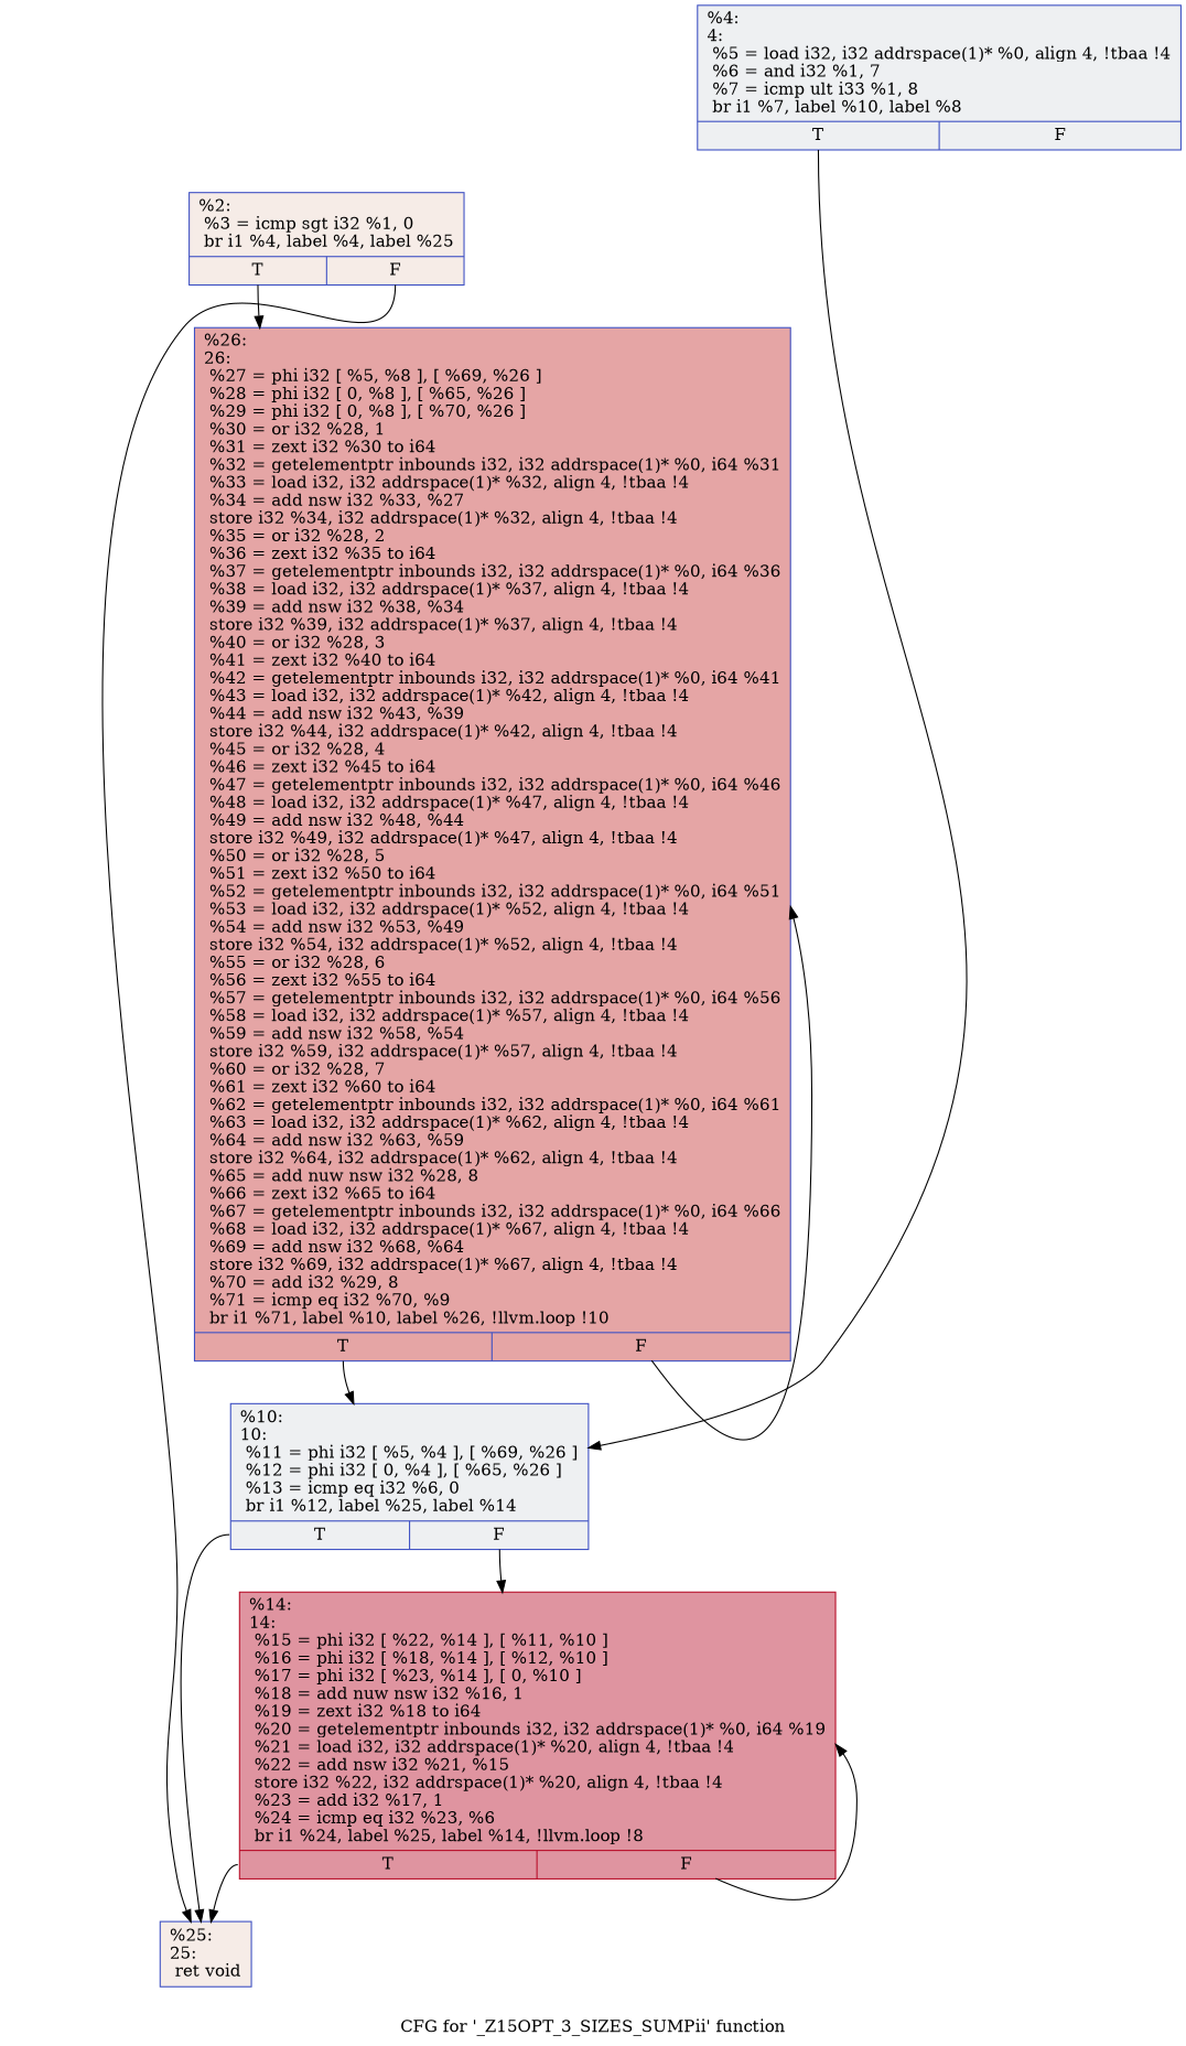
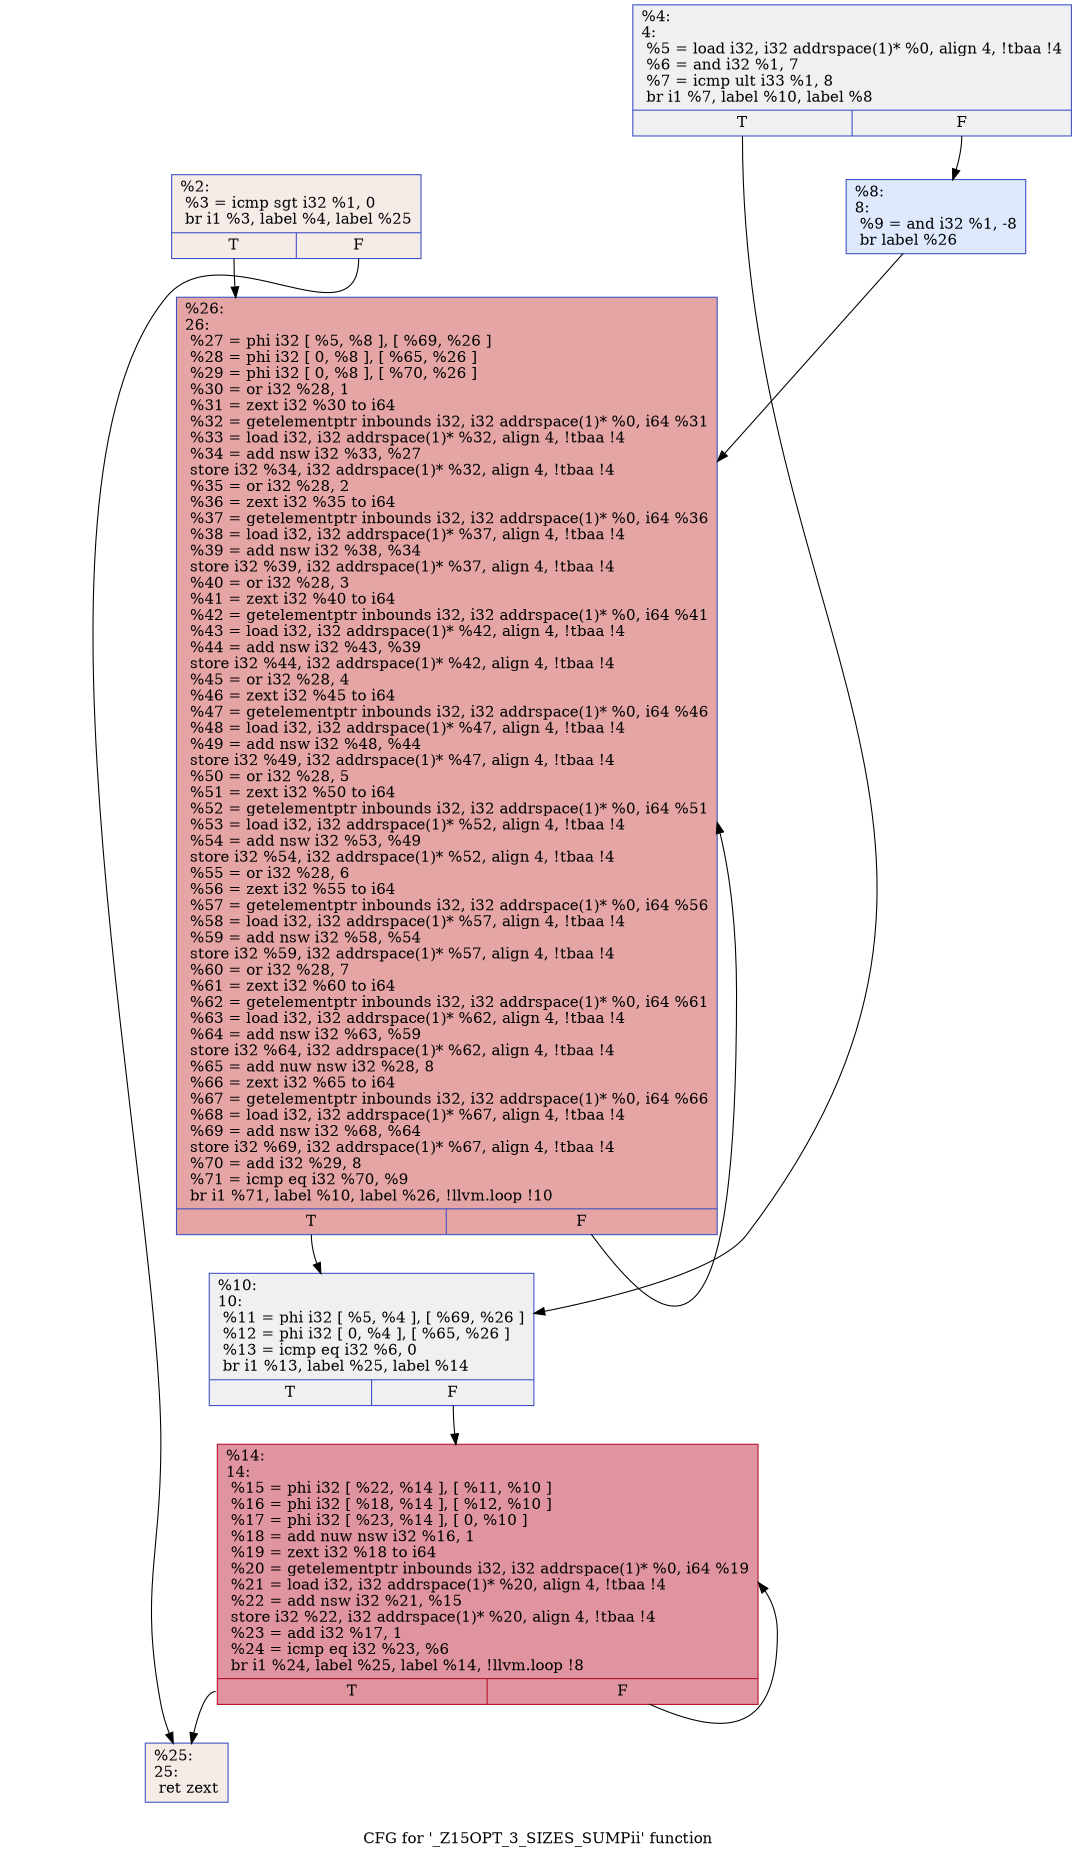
  digraph {
    label="CFG for '_Z15OPT_3_SIZES_SUMPii' function"
    node [color="#3d50c3ff" fillcolor="#ead5c970" shape=record style=filled]
    edge [tailport=s0]
-   n1 [label="{%2:\l  %3 = icmp sgt i32 %1, 0\l  br i1 %4, label %4, label %25\l|{<s0>T|<s1>F}}"]
-   n2 [label="{%25:\l25:                                               \l  ret void\l}"]
+   n1 [label="{%2:\l  %3 = icmp sgt i32 %1, 0\l  br i1 %3, label %4, label %25\l|{<s0>T|<s1>F}}"]
+   n2 [label="{%25:\l25:                                               \l  ret zext\l}"]
    n3 [fillcolor="#c5333470" label="{%26:\l26:                                               \l  %27 = phi i32 [ %5, %8 ], [ %69, %26 ]\l  %28 = phi i32 [ 0, %8 ], [ %65, %26 ]\l  %29 = phi i32 [ 0, %8 ], [ %70, %26 ]\l  %30 = or i32 %28, 1\l  %31 = zext i32 %30 to i64\l  %32 = getelementptr inbounds i32, i32 addrspace(1)* %0, i64 %31\l  %33 = load i32, i32 addrspace(1)* %32, align 4, !tbaa !4\l  %34 = add nsw i32 %33, %27\l  store i32 %34, i32 addrspace(1)* %32, align 4, !tbaa !4\l  %35 = or i32 %28, 2\l  %36 = zext i32 %35 to i64\l  %37 = getelementptr inbounds i32, i32 addrspace(1)* %0, i64 %36\l  %38 = load i32, i32 addrspace(1)* %37, align 4, !tbaa !4\l  %39 = add nsw i32 %38, %34\l  store i32 %39, i32 addrspace(1)* %37, align 4, !tbaa !4\l  %40 = or i32 %28, 3\l  %41 = zext i32 %40 to i64\l  %42 = getelementptr inbounds i32, i32 addrspace(1)* %0, i64 %41\l  %43 = load i32, i32 addrspace(1)* %42, align 4, !tbaa !4\l  %44 = add nsw i32 %43, %39\l  store i32 %44, i32 addrspace(1)* %42, align 4, !tbaa !4\l  %45 = or i32 %28, 4\l  %46 = zext i32 %45 to i64\l  %47 = getelementptr inbounds i32, i32 addrspace(1)* %0, i64 %46\l  %48 = load i32, i32 addrspace(1)* %47, align 4, !tbaa !4\l  %49 = add nsw i32 %48, %44\l  store i32 %49, i32 addrspace(1)* %47, align 4, !tbaa !4\l  %50 = or i32 %28, 5\l  %51 = zext i32 %50 to i64\l  %52 = getelementptr inbounds i32, i32 addrspace(1)* %0, i64 %51\l  %53 = load i32, i32 addrspace(1)* %52, align 4, !tbaa !4\l  %54 = add nsw i32 %53, %49\l  store i32 %54, i32 addrspace(1)* %52, align 4, !tbaa !4\l  %55 = or i32 %28, 6\l  %56 = zext i32 %55 to i64\l  %57 = getelementptr inbounds i32, i32 addrspace(1)* %0, i64 %56\l  %58 = load i32, i32 addrspace(1)* %57, align 4, !tbaa !4\l  %59 = add nsw i32 %58, %54\l  store i32 %59, i32 addrspace(1)* %57, align 4, !tbaa !4\l  %60 = or i32 %28, 7\l  %61 = zext i32 %60 to i64\l  %62 = getelementptr inbounds i32, i32 addrspace(1)* %0, i64 %61\l  %63 = load i32, i32 addrspace(1)* %62, align 4, !tbaa !4\l  %64 = add nsw i32 %63, %59\l  store i32 %64, i32 addrspace(1)* %62, align 4, !tbaa !4\l  %65 = add nuw nsw i32 %28, 8\l  %66 = zext i32 %65 to i64\l  %67 = getelementptr inbounds i32, i32 addrspace(1)* %0, i64 %66\l  %68 = load i32, i32 addrspace(1)* %67, align 4, !tbaa !4\l  %69 = add nsw i32 %68, %64\l  store i32 %69, i32 addrspace(1)* %67, align 4, !tbaa !4\l  %70 = add i32 %29, 8\l  %71 = icmp eq i32 %70, %9\l  br i1 %71, label %10, label %26, !llvm.loop !10\l|{<s0>T|<s1>F}}"]
    n4 [fillcolor="#d9dce170" label="{%4:\l4:                                                \l  %5 = load i32, i32 addrspace(1)* %0, align 4, !tbaa !4\l  %6 = and i32 %1, 7\l  %7 = icmp ult i33 %1, 8\l  br i1 %7, label %10, label %8\l|{<s0>T|<s1>F}}"]
-   n5 [fillcolor="#d9dce170" label="{%10:\l10:                                               \l  %11 = phi i32 [ %5, %4 ], [ %69, %26 ]\l  %12 = phi i32 [ 0, %4 ], [ %65, %26 ]\l  %13 = icmp eq i32 %6, 0\l  br i1 %12, label %25, label %14\l|{<s0>T|<s1>F}}"]
+   n5 [fillcolor="#d9dce170" label="{%10:\l10:                                               \l  %11 = phi i32 [ %5, %4 ], [ %69, %26 ]\l  %12 = phi i32 [ 0, %4 ], [ %65, %26 ]\l  %13 = icmp eq i32 %6, 0\l  br i1 %13, label %25, label %14\l|{<s0>T|<s1>F}}"]
+   n6 [fillcolor="#b5cdfa70" label="{%8:\l8:                                                \l  %9 = and i32 %1, -8\l  br label %26\l}"]
    n7 [color="#b70d28ff" fillcolor="#b70d2870" label="{%14:\l14:                                               \l  %15 = phi i32 [ %22, %14 ], [ %11, %10 ]\l  %16 = phi i32 [ %18, %14 ], [ %12, %10 ]\l  %17 = phi i32 [ %23, %14 ], [ 0, %10 ]\l  %18 = add nuw nsw i32 %16, 1\l  %19 = zext i32 %18 to i64\l  %20 = getelementptr inbounds i32, i32 addrspace(1)* %0, i64 %19\l  %21 = load i32, i32 addrspace(1)* %20, align 4, !tbaa !4\l  %22 = add nsw i32 %21, %15\l  store i32 %22, i32 addrspace(1)* %20, align 4, !tbaa !4\l  %23 = add i32 %17, 1\l  %24 = icmp eq i32 %23, %6\l  br i1 %24, label %25, label %14, !llvm.loop !8\l|{<s0>T|<s1>F}}"]
    n1 -> n2 [tailport=s1]
    n1 -> n3
    n3 -> n3 [tailport=s1]
    n3 -> n5
    n4 -> n5
-   n5 -> n2
+   n4 -> n6 [tailport=s1]
    n5 -> n7 [tailport=s1]
+   n6 -> n3
    n7 -> n2
    n7 -> n7 [tailport=s1]
  }
